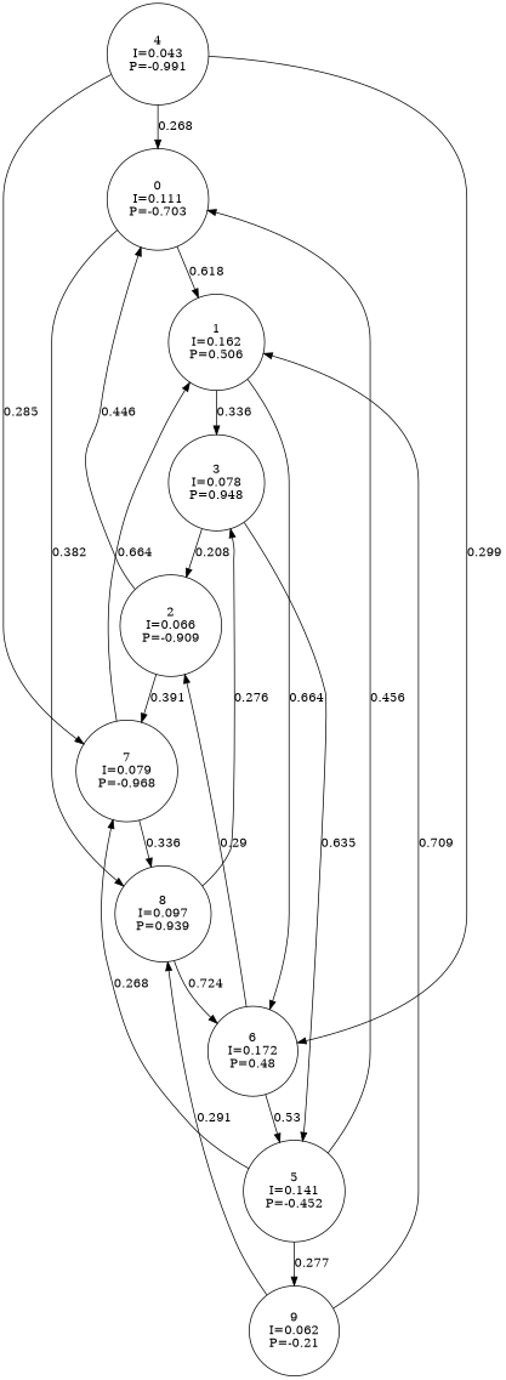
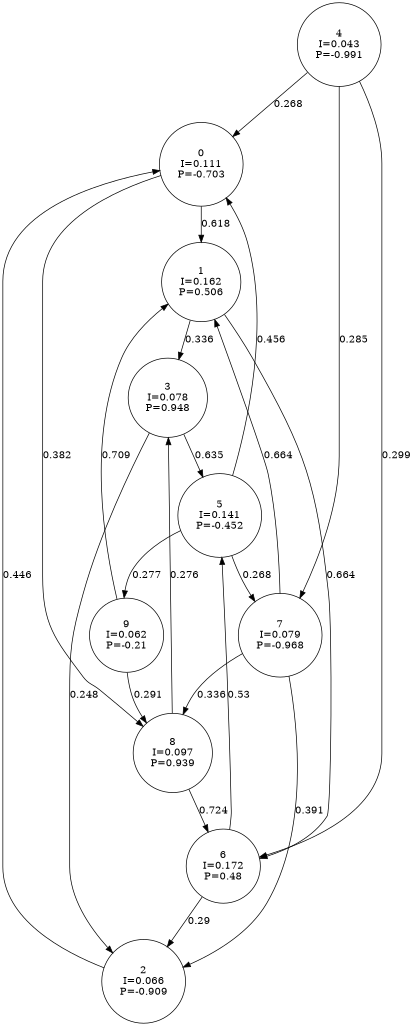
  digraph {
    node [shape=circle]
    n1 [label="0\nI=0.111\nP=-0.703"]
    n2 [label="1\nI=0.162\nP=0.506"]
    n3 [label="8\nI=0.097\nP=0.939"]
    n4 [label="3\nI=0.078\nP=0.948"]
    n5 [label="6\nI=0.172\nP=0.48"]
    n6 [label="2\nI=0.066\nP=-0.909"]
    n7 [label="5\nI=0.141\nP=-0.452"]
    n8 [label="7\nI=0.079\nP=-0.968"]
    n9 [label="9\nI=0.062\nP=-0.21"]
    n10 [label="4\nI=0.043\nP=-0.991"]
    n1 -> n2 [label=0.618]
    n1 -> n3 [label=0.382]
    n2 -> n4 [label=0.336]
    n2 -> n5 [label=0.664]
    n3 -> n4 [label=0.276]
    n3 -> n5 [label=0.724]
-   n4 -> n6 [label=0.208]
+   n4 -> n6 [label=0.248]
    n4 -> n7 [label=0.635]
    n5 -> n6 [label=0.29]
    n5 -> n7 [label=0.53]
    n6 -> n1 [label=0.446]
-   n6 -> n8 [label=0.391]
+   n8 -> n6 [label=0.391]
    n7 -> n1 [label=0.456]
    n7 -> n8 [label=0.268]
    n7 -> n9 [label=0.277]
    n8 -> n2 [label=0.664]
    n8 -> n3 [label=0.336]
    n9 -> n2 [label=0.709]
    n9 -> n3 [label=0.291]
    n10 -> n1 [label=0.268]
    n10 -> n5 [label=0.299]
    n10 -> n8 [label=0.285]
  }
